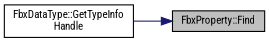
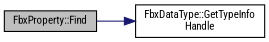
  digraph {
    rankdir=LR
    fontname="Roboto Condensed"
    node [color=black fontname="Roboto Condensed" fontsize=10 shape=record style=filled]
    n1 [fillcolor=grey75 fontcolor=black height=0.2 label="FbxProperty::Find" width=0.4]
    n2 [fillcolor=white height=0.2 label="FbxDataType::GetTypeInfo\lHandle" width=0.4]
-   n2 -> n1 [color=midnightblue fontname="Roboto Condensed" fontsize=10 labelfontname=Helvetica labelfontsize=10 style=solid]
+   n1 -> n2 [color=midnightblue fontname="Roboto Condensed" fontsize=10 labelfontname=Helvetica labelfontsize=10 style=solid]
  }
